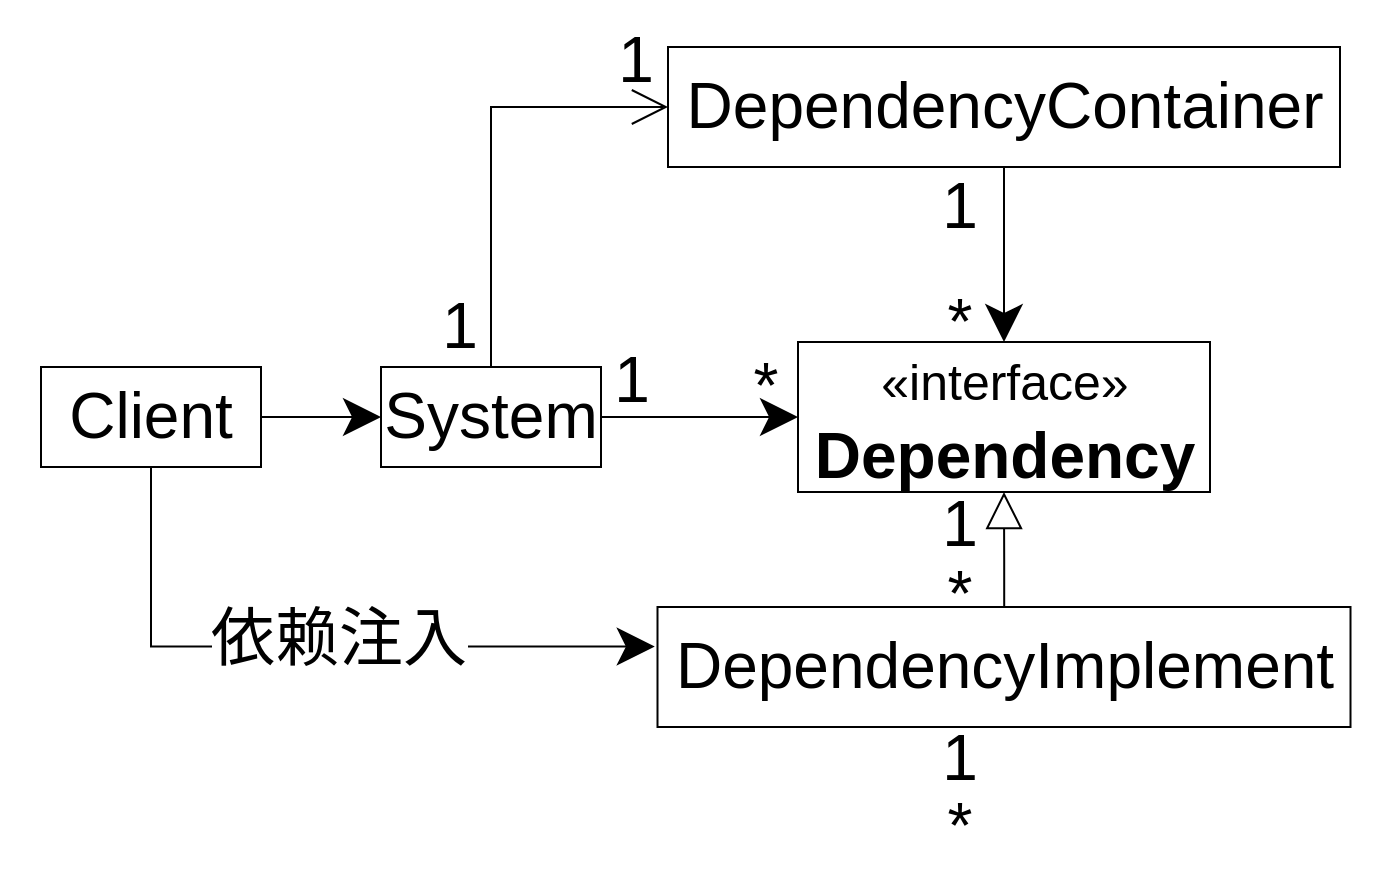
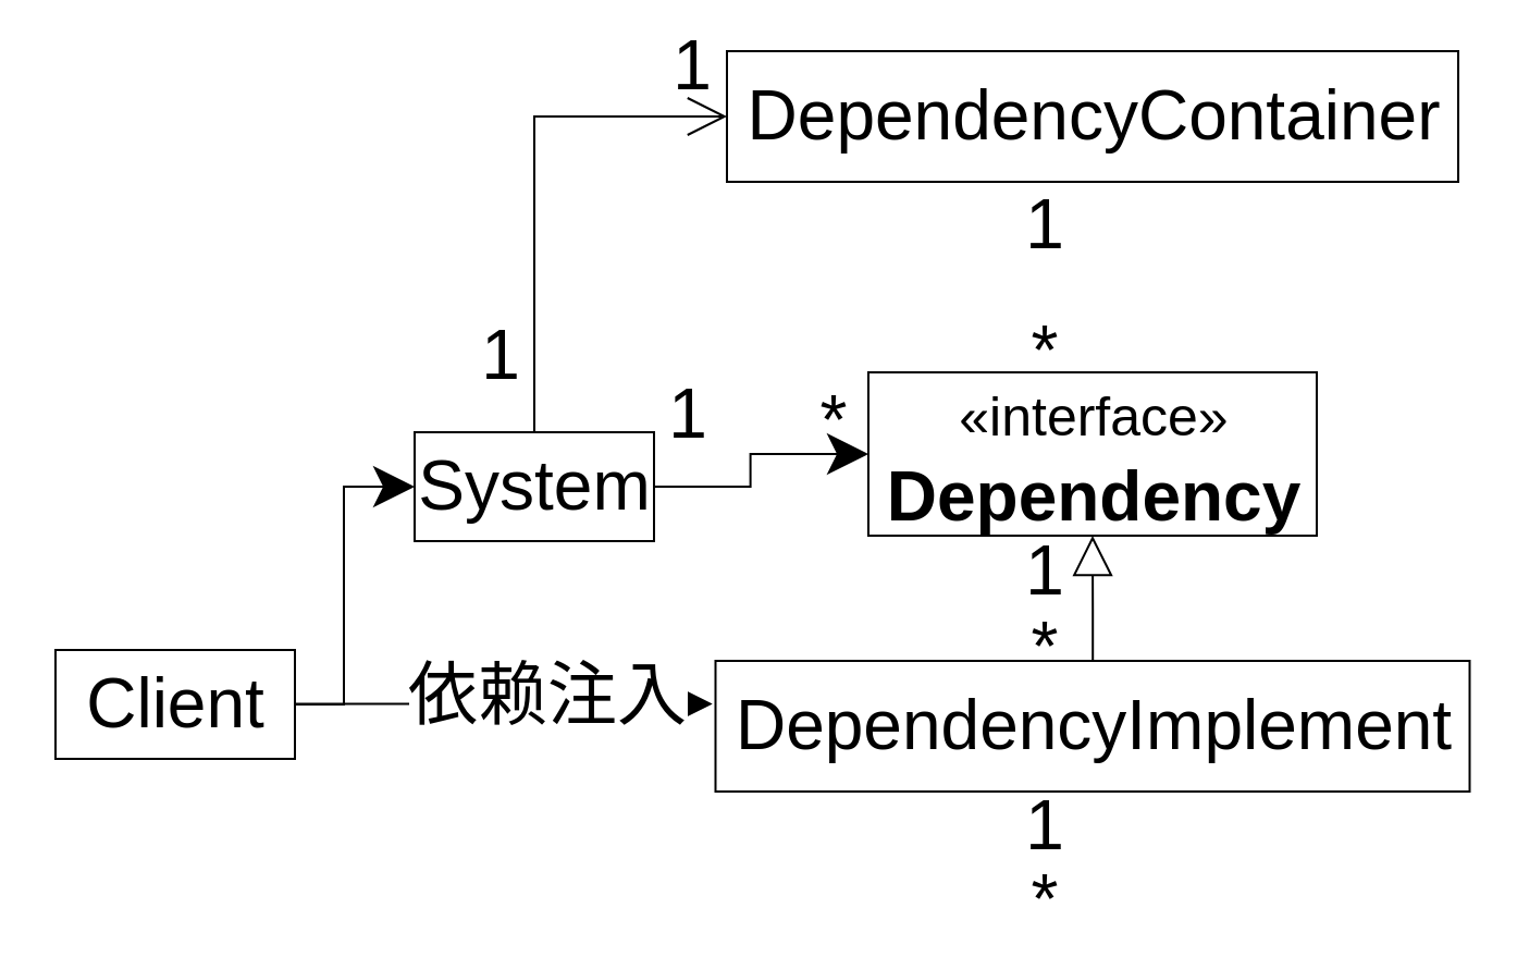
  <mxCell id="0" />
  <mxCell id="1" parent="0" />
  <mxCell id="2" style="edgeStyle=orthogonalEdgeStyle;rounded=0;orthogonalLoop=1;jettySize=auto;html=1;entryX=0;entryY=0.5;entryDx=0;entryDy=0;endSize=16;startSize=16;fontSize=32;" parent="1" source="4" target="7" edge="1"><mxGeometry relative="1" as="geometry" /></mxCell>
  <mxCell id="3" style="edgeStyle=orthogonalEdgeStyle;rounded=0;orthogonalLoop=1;jettySize=auto;html=1;entryX=0;entryY=0.5;entryDx=0;entryDy=0;exitX=0.5;exitY=0;exitDx=0;exitDy=0;endSize=16;startSize=16;fontSize=32;endArrow=open;" parent="1" source="4" target="13" edge="1"><mxGeometry relative="1" as="geometry" /></mxCell>
- <mxCell id="4" value="System" style="html=1;fontSize=32;" parent="1" vertex="1"><mxGeometry x="190" y="183" width="110" height="50" as="geometry" /></mxCell>
+ <mxCell id="4" value="System" style="html=1;fontSize=32;" parent="1" vertex="1"><mxGeometry x="190" y="198" width="110" height="50" as="geometry" /></mxCell>
  <mxCell id="5" style="edgeStyle=orthogonalEdgeStyle;rounded=0;orthogonalLoop=1;jettySize=auto;html=1;entryX=0.5;entryY=1;entryDx=0;entryDy=0;endArrow=block;endFill=0;endSize=16;startSize=16;fontSize=32;" parent="1" source="6" target="7" edge="1"><mxGeometry relative="1" as="geometry" /></mxCell>
  <mxCell id="6" value="DependencyImplement" style="html=1;fontSize=32;" parent="1" vertex="1"><mxGeometry x="328.25" y="303" width="346.5" height="60" as="geometry" /></mxCell>
  <mxCell id="7" value="&lt;font&gt;&lt;font style=&quot;font-size: 25px&quot;&gt;«interface»&lt;/font&gt;&lt;br style=&quot;font-size: 32px&quot;&gt;&lt;b style=&quot;font-size: 32px&quot;&gt;Dependency&lt;/b&gt;&lt;/font&gt;" style="html=1;fontSize=32;" parent="1" vertex="1"><mxGeometry x="398.5" y="170.5" width="206" height="75" as="geometry" /></mxCell>
  <mxCell id="8" style="edgeStyle=orthogonalEdgeStyle;rounded=0;orthogonalLoop=1;jettySize=auto;html=1;entryX=0;entryY=0.5;entryDx=0;entryDy=0;endSize=16;startSize=16;fontSize=32;" parent="1" source="11" target="4" edge="1"><mxGeometry relative="1" as="geometry" /></mxCell>
  <mxCell id="9" style="edgeStyle=orthogonalEdgeStyle;rounded=0;orthogonalLoop=1;jettySize=auto;html=1;endSize=16;startSize=16;fontSize=32;entryX=-0.004;entryY=0.33;entryDx=0;entryDy=0;entryPerimeter=0;" parent="1" source="11" edge="1" target="6"><mxGeometry relative="1" as="geometry"><Array as="points"><mxPoint x="75" y="323" /></Array><mxPoint x="320" y="323" as="targetPoint" /></mxGeometry></mxCell>
  <mxCell id="10" value="&lt;span style=&quot;font-size: 32px;&quot;&gt;依赖注入&lt;/span&gt;" style="edgeLabel;html=1;align=center;verticalAlign=middle;resizable=0;points=[];fontSize=32;" parent="9" vertex="1" connectable="0"><mxGeometry x="-0.1" y="4" relative="1" as="geometry"><mxPoint x="29" as="offset" /></mxGeometry></mxCell>
- <mxCell id="11" value="Client" style="html=1;fontSize=32;" parent="1" vertex="1"><mxGeometry x="20" y="183" width="110" height="50" as="geometry" /></mxCell>
- <mxCell id="12" style="edgeStyle=orthogonalEdgeStyle;rounded=0;orthogonalLoop=1;jettySize=auto;html=1;endSize=16;startSize=16;fontSize=32;" parent="1" source="13" target="7" edge="1"><mxGeometry relative="1" as="geometry" /></mxCell>
+ <mxCell id="11" value="Client" style="html=1;fontSize=32;" parent="1" vertex="1"><mxGeometry x="25" y="298" width="110" height="50" as="geometry" /></mxCell>
  <mxCell id="13" value="DependencyContainer" style="html=1;fontSize=32;" parent="1" vertex="1"><mxGeometry x="333.5" y="23" width="336" height="60" as="geometry" /></mxCell>
  <mxCell id="14" value="&lt;span style=&quot;font-size: 32px;&quot;&gt;1&lt;/span&gt;" style="text;html=1;strokeColor=none;fillColor=none;align=center;verticalAlign=middle;whiteSpace=wrap;rounded=0;strokeWidth=1;fontSize=32;" parent="1" vertex="1"><mxGeometry x="306" y="180" width="20" height="20" as="geometry" /></mxCell>
  <mxCell id="15" value="&lt;span style=&quot;font-size: 32px;&quot;&gt;*&lt;/span&gt;" style="text;html=1;strokeColor=none;fillColor=none;align=center;verticalAlign=middle;whiteSpace=wrap;rounded=0;strokeWidth=1;fontSize=32;" parent="1" vertex="1"><mxGeometry x="373" y="183" width="20" height="20" as="geometry" /></mxCell>
  <mxCell id="16" value="&lt;span style=&quot;font-size: 32px;&quot;&gt;*&lt;/span&gt;" style="text;html=1;strokeColor=none;fillColor=none;align=center;verticalAlign=middle;whiteSpace=wrap;rounded=0;strokeWidth=1;fontSize=32;" parent="1" vertex="1"><mxGeometry x="470" y="287" width="20" height="20" as="geometry" /></mxCell>
  <mxCell id="17" value="&lt;span style=&quot;font-size: 32px;&quot;&gt;1&lt;/span&gt;" style="text;html=1;strokeColor=none;fillColor=none;align=center;verticalAlign=middle;whiteSpace=wrap;rounded=0;strokeWidth=1;fontSize=32;" parent="1" vertex="1"><mxGeometry x="470" y="251.5" width="20" height="20" as="geometry" /></mxCell>
  <mxCell id="18" value="&lt;span style=&quot;font-size: 32px;&quot;&gt;1&lt;/span&gt;" style="text;html=1;strokeColor=none;fillColor=none;align=center;verticalAlign=middle;whiteSpace=wrap;rounded=0;strokeWidth=1;fontSize=32;" parent="1" vertex="1"><mxGeometry x="470" y="369" width="20" height="20" as="geometry" /></mxCell>
  <mxCell id="19" value="&lt;span style=&quot;font-size: 32px;&quot;&gt;*&lt;/span&gt;" style="text;html=1;strokeColor=none;fillColor=none;align=center;verticalAlign=middle;whiteSpace=wrap;rounded=0;strokeWidth=1;fontSize=32;" parent="1" vertex="1"><mxGeometry x="470" y="403" width="20" height="20" as="geometry" /></mxCell>
  <mxCell id="20" value="&lt;span style=&quot;font-size: 32px;&quot;&gt;1&lt;/span&gt;" style="text;html=1;strokeColor=none;fillColor=none;align=center;verticalAlign=middle;whiteSpace=wrap;rounded=0;strokeWidth=1;fontSize=32;" parent="1" vertex="1"><mxGeometry x="470" y="93" width="20" height="20" as="geometry" /></mxCell>
  <mxCell id="21" value="&lt;span style=&quot;font-size: 32px;&quot;&gt;*&lt;/span&gt;" style="text;html=1;strokeColor=none;fillColor=none;align=center;verticalAlign=middle;whiteSpace=wrap;rounded=0;strokeWidth=1;fontSize=32;" parent="1" vertex="1"><mxGeometry x="470" y="150.5" width="20" height="20" as="geometry" /></mxCell>
  <mxCell id="22" value="&lt;span style=&quot;font-size: 32px;&quot;&gt;1&lt;/span&gt;" style="text;html=1;strokeColor=none;fillColor=none;align=center;verticalAlign=middle;whiteSpace=wrap;rounded=0;strokeWidth=1;fontSize=32;" parent="1" vertex="1"><mxGeometry x="220" y="152.5" width="20" height="20" as="geometry" /></mxCell>
  <mxCell id="23" value="&lt;span style=&quot;font-size: 32px;&quot;&gt;1&lt;/span&gt;" style="text;html=1;strokeColor=none;fillColor=none;align=center;verticalAlign=middle;whiteSpace=wrap;rounded=0;strokeWidth=1;fontSize=32;" parent="1" vertex="1"><mxGeometry x="308.25" y="20" width="20" height="20" as="geometry" /></mxCell>
